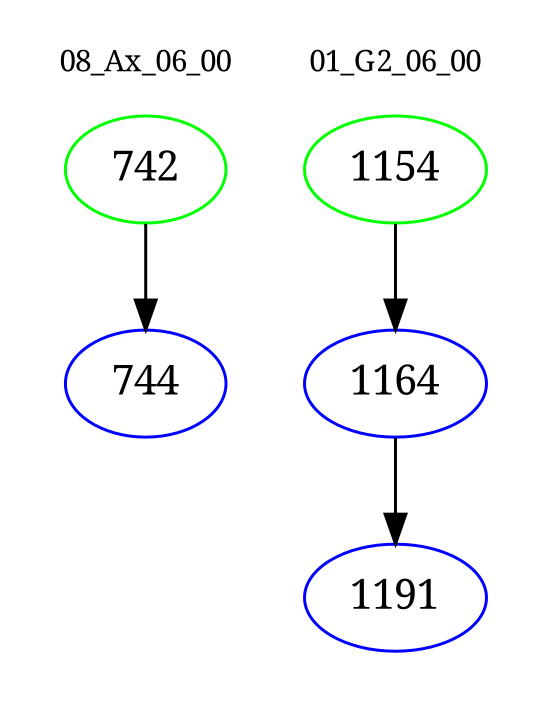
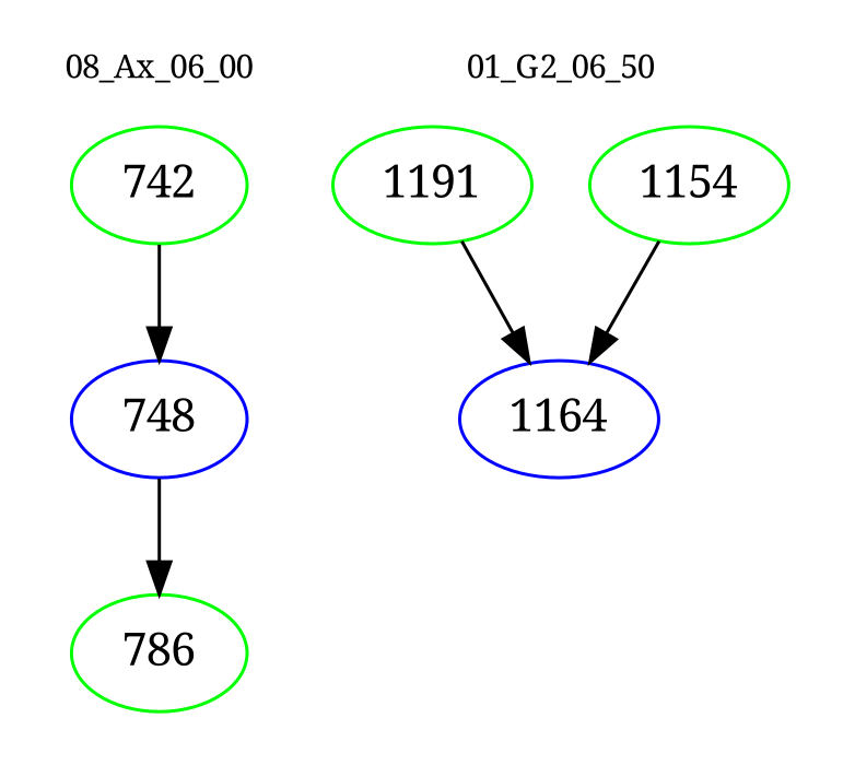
  digraph {
    fontname="Noto Serif"
    node [color=green fontname="Noto Serif"]
    edge [color=black fontname="Noto Serif"]
    n1 [label=742]
-   n2 [color=blue label=744]
+   n2 [color=blue label=748]
+   n3 [label=786]
    n4 [label=1154]
    n5 [color=blue label=1164]
-   n6 [color=blue label=1191]
+   n6 [label=1191]
    subgraph cluster_1 {
      color=white
      fontsize=10
      label="08_Ax_06_00"
      n1
      n2
+     n3
    }
    subgraph cluster_2 {
      color=white
      fontsize=10
-     label="01_G2_06_00"
+     label="01_G2_06_50"
      n4
      n5
      n6
    }
    n1 -> n2
+   n2 -> n3
    n4 -> n5
-   n5 -> n6
+   n6 -> n5
  }
